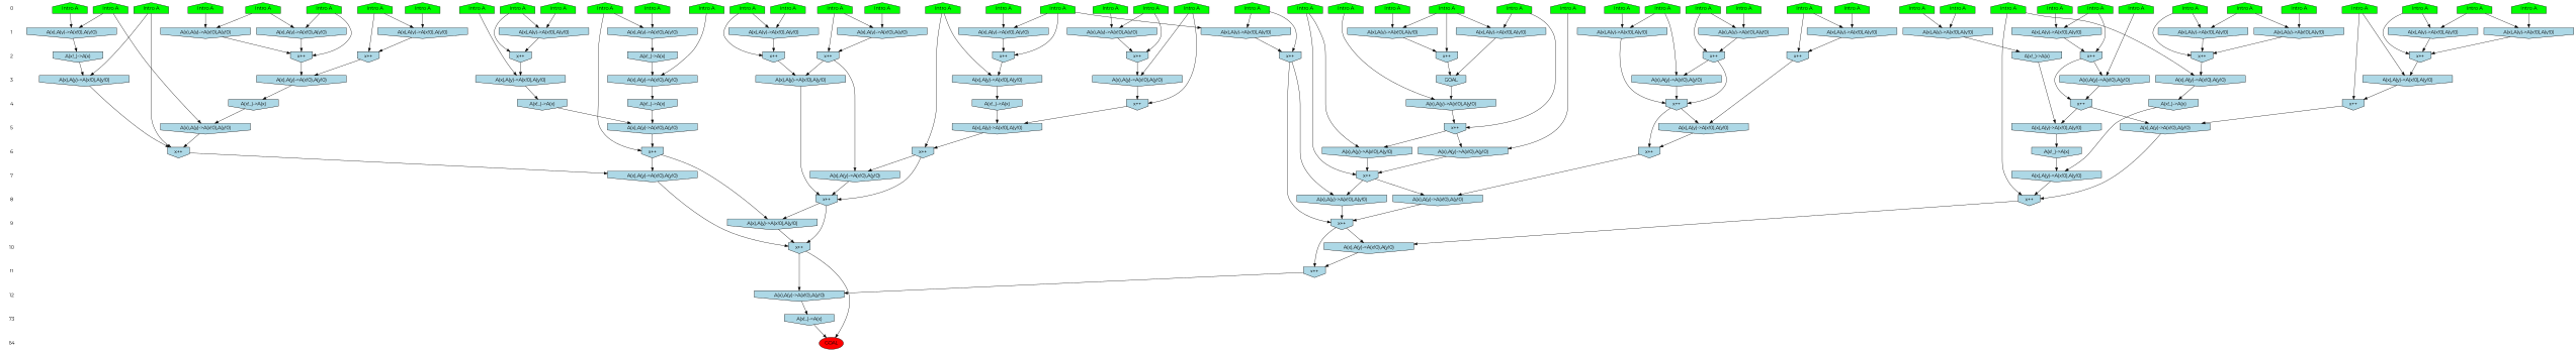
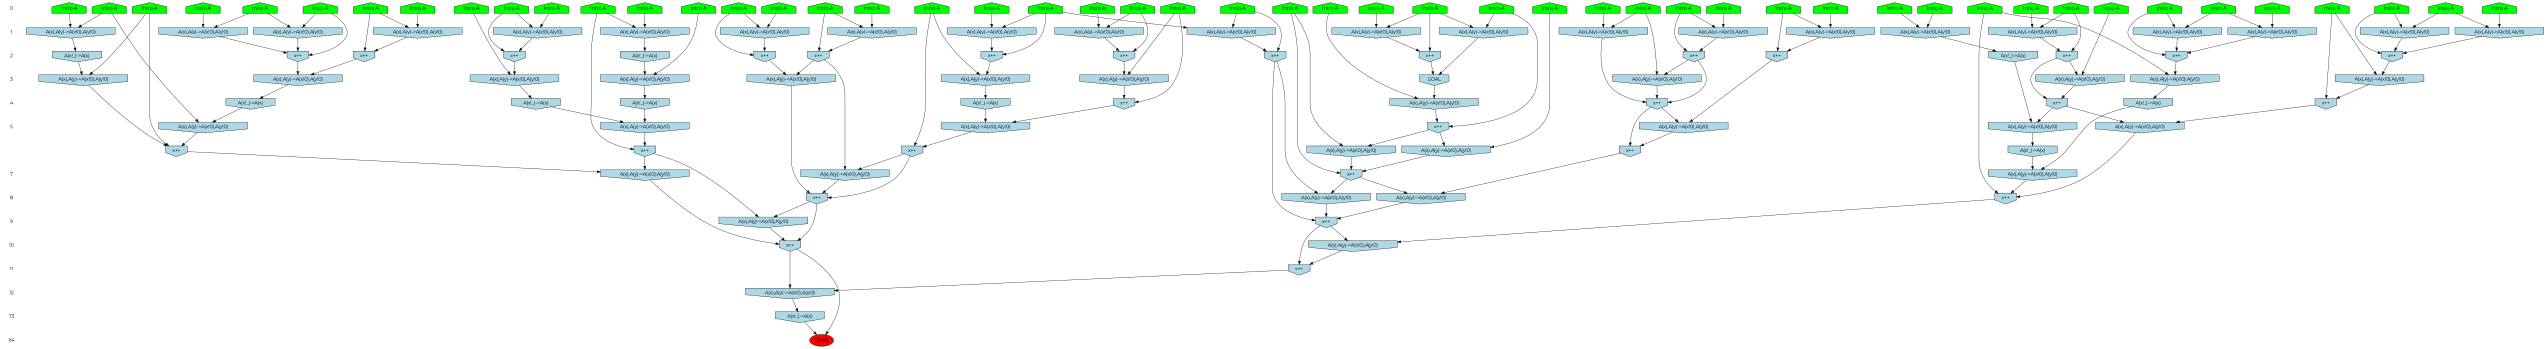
  digraph {
    fontname=Montserrat
    ranksep=.5
    node [fontname=Montserrat shape=invhouse fillcolor=lightblue style=filled]
    edge [fontname=Montserrat]
    0 [shape=plaintext fillcolor="" style=""]
    n2 [fillcolor=green label="Intro A" shape=house]
    n3 [fillcolor=green label="Intro A" shape=house]
    n4 [fillcolor=green label="Intro A" shape=house]
    n5 [fillcolor=green label="Intro A" shape=house]
    n6 [fillcolor=green label="Intro A" shape=house]
    n7 [fillcolor=green label="Intro A" shape=house]
    n8 [fillcolor=green label="Intro A" shape=house]
    n9 [fillcolor=green label="Intro A" shape=house]
    n10 [fillcolor=green label="Intro A" shape=house]
    n11 [fillcolor=green label="Intro A" shape=house]
    n12 [fillcolor=green label="Intro A" shape=house]
    n13 [fillcolor=green label="Intro A" shape=house]
    n14 [fillcolor=green label="Intro A" shape=house]
    n15 [fillcolor=green label="Intro A" shape=house]
    n16 [fillcolor=green label="Intro A" shape=house]
    n17 [fillcolor=green label="Intro A" shape=house]
    n18 [fillcolor=green label="Intro A" shape=house]
    n19 [fillcolor=green label="Intro A" shape=house]
    n20 [fillcolor=green label="Intro A" shape=house]
    n21 [fillcolor=green label="Intro A" shape=house]
    n22 [fillcolor=green label="Intro A" shape=house]
    n23 [fillcolor=green label="Intro A" shape=house]
    n24 [fillcolor=green label="Intro A" shape=house]
    n25 [fillcolor=green label="Intro A" shape=house]
    n26 [fillcolor=green label="Intro A" shape=house]
    n27 [fillcolor=green label="Intro A" shape=house]
    n28 [fillcolor=green label="Intro A" shape=house]
    n29 [fillcolor=green label="Intro A" shape=house]
    n30 [fillcolor=green label="Intro A" shape=house]
    n31 [fillcolor=green label="Intro A" shape=house]
    n32 [fillcolor=green label="Intro A" shape=house]
    n33 [fillcolor=green label="Intro A" shape=house]
    n34 [fillcolor=green label="Intro A" shape=house]
    n35 [fillcolor=green label="Intro A" shape=house]
    n36 [fillcolor=green label="Intro A" shape=house]
    n37 [fillcolor=green label="Intro A" shape=house]
    n38 [fillcolor=green label="Intro A" shape=house]
    n39 [fillcolor=green label="Intro A" shape=house]
    n40 [fillcolor=green label="Intro A" shape=house]
    n41 [fillcolor=green label="Intro A" shape=house]
    n42 [fillcolor=green label="Intro A" shape=house]
    n43 [fillcolor=green label="Intro A" shape=house]
    n44 [fillcolor=green label="Intro A" shape=house]
    n45 [fillcolor=green label="Intro A" shape=house]
    n46 [fillcolor=green label="Intro A" shape=house]
    n47 [fillcolor=green label="Intro A" shape=house]
    n48 [fillcolor=green label="Intro A" shape=house]
    n49 [fillcolor=green label="Intro A" shape=house]
    n50 [fillcolor=green label="Intro A" shape=house]
    n51 [fillcolor=green label="Intro A" shape=house]
    12 [shape=plaintext fillcolor="" style=""]
    n53 [label="A(x),A(y)->A(x!0),A(y!0)"]
    1 [shape=plaintext fillcolor="" style=""]
    n55 [label="A(x),A(y)->A(x!0),A(y!0)"]
    n56 [label="A(x),A(y)->A(x!0),A(y!0)"]
    n57 [label="A(x),A(y)->A(x!0),A(y!0)"]
    n58 [label="A(x),A(y)->A(x!0),A(y!0)"]
    n59 [label="A(x),A(y)->A(x!0),A(y!0)"]
    n60 [label="A(x),A(y)->A(x!0),A(y!0)"]
    n61 [label="A(x),A(y)->A(x!0),A(y!0)"]
    n62 [label="A(x),A(y)->A(x!0),A(y!0)"]
    n63 [label="A(x),A(y)->A(x!0),A(y!0)"]
    n64 [label="A(x),A(y)->A(x!0),A(y!0)"]
    n65 [label="A(x),A(y)->A(x!0),A(y!0)"]
    n66 [label="A(x),A(y)->A(x!0),A(y!0)"]
    n67 [label="A(x),A(y)->A(x!0),A(y!0)"]
    n68 [label="A(x),A(y)->A(x!0),A(y!0)"]
    n69 [label="A(x),A(y)->A(x!0),A(y!0)"]
    n70 [label="A(x),A(y)->A(x!0),A(y!0)"]
    n71 [label="A(x),A(y)->A(x!0),A(y!0)"]
    n72 [label="A(x),A(y)->A(x!0),A(y!0)"]
    n73 [label="A(x),A(y)->A(x!0),A(y!0)"]
    n74 [label="A(x),A(y)->A(x!0),A(y!0)"]
    n75 [label="A(x),A(y)->A(x!0),A(y!0)"]
    n76 [label="A(x),A(y)->A(x!0),A(y!0)"]
    2 [shape=plaintext fillcolor="" style=""]
    n78 [label="x++"]
    n79 [label="x++"]
    n80 [label="x++"]
    n81 [label="x++"]
    n82 [label="x++"]
    n83 [label="x++"]
    n84 [label="x++"]
    n85 [label="x++"]
    n86 [label="A(x!_)->A(x)"]
    n87 [label="x++"]
    n88 [label="x++"]
    n89 [label="A(x!_)->A(x)"]
    n90 [label="x++"]
    n91 [label="x++"]
    n92 [label="A(x!_)->A(x)"]
    n93 [label="x++"]
    n94 [label="x++"]
    3 [shape=plaintext fillcolor="" style=""]
    n96 [label="A(x),A(y)->A(x!0),A(y!0)"]
    n97 [label=GOAL]
    n98 [label="A(x),A(y)->A(x!0),A(y!0)"]
    n99 [label="A(x),A(y)->A(x!0),A(y!0)"]
    n100 [label="A(x),A(y)->A(x!0),A(y!0)"]
    n101 [label="A(x),A(y)->A(x!0),A(y!0)"]
    n102 [label="A(x),A(y)->A(x!0),A(y!0)"]
    n103 [label="A(x),A(y)->A(x!0),A(y!0)"]
    n104 [label="A(x),A(y)->A(x!0),A(y!0)"]
    n105 [label="A(x),A(y)->A(x!0),A(y!0)"]
    n106 [label="A(x),A(y)->A(x!0),A(y!0)"]
    n107 [label="A(x),A(y)->A(x!0),A(y!0)"]
    4 [shape=plaintext fillcolor="" style=""]
    n109 [label="A(x),A(y)->A(x!0),A(y!0)"]
    n110 [label="A(x!_)->A(x)"]
    n111 [label="x++"]
    n112 [label="x++"]
    n113 [label="A(x!_)->A(x)"]
    n114 [label="A(x!_)->A(x)"]
    n115 [label="x++"]
    n116 [label="x++"]
    n117 [label="A(x!_)->A(x)"]
    n118 [label="A(x!_)->A(x)"]
    5 [shape=plaintext fillcolor="" style=""]
    n120 [label="x++"]
    n121 [label="A(x),A(y)->A(x!0),A(y!0)"]
    n122 [label="A(x),A(y)->A(x!0),A(y!0)"]
    n123 [label="A(x),A(y)->A(x!0),A(y!0)"]
    n124 [label="A(x),A(y)->A(x!0),A(y!0)"]
    n125 [label="A(x),A(y)->A(x!0),A(y!0)"]
    n126 [label="A(x),A(y)->A(x!0),A(y!0)"]
-   6 [shape=plaintext fillcolor="" style=""]
    n128 [label="A(x),A(y)->A(x!0),A(y!0)"]
    n129 [label="x++"]
    n130 [label="A(x),A(y)->A(x!0),A(y!0)"]
    n131 [label="x++"]
    n132 [label="A(x!_)->A(x)"]
    n133 [label="x++"]
    n134 [label="x++"]
    7 [shape=plaintext fillcolor="" style=""]
    n136 [label="x++"]
    n137 [label="A(x),A(y)->A(x!0),A(y!0)"]
    n138 [label="A(x),A(y)->A(x!0),A(y!0)"]
    n139 [label="A(x),A(y)->A(x!0),A(y!0)"]
    8 [shape=plaintext fillcolor="" style=""]
    n141 [label="A(x),A(y)->A(x!0),A(y!0)"]
    n142 [label="x++"]
    n143 [label="A(x),A(y)->A(x!0),A(y!0)"]
    n144 [label="x++"]
    9 [shape=plaintext fillcolor="" style=""]
    n146 [label="x++"]
    n147 [label="A(x),A(y)->A(x!0),A(y!0)"]
    10 [shape=plaintext fillcolor="" style=""]
    n149 [label="x++"]
    n150 [label="A(x),A(y)->A(x!0),A(y!0)"]
    11 [shape=plaintext fillcolor="" style=""]
    n152 [label="x++"]
    n153 [label=73 shape=plaintext fillcolor="" style=""]
    n154 [label="A(x!_)->A(x)"]
    n155 [label=64 shape=plaintext fillcolor="" style=""]
    n156 [fillcolor=red label=GOAL shape=""]
    subgraph sub_1 {
      rank=same
      0
      n2
      n3
      n4
      n5
      n6
      n7
      n8
      n9
      n10
      n11
      n12
      n13
      n14
      n15
      n16
      n17
      n18
      n19
      n20
      n21
      n22
      n23
      n24
      n25
      n26
      n27
      n28
      n29
      n30
      n31
      n32
      n33
      n34
      n35
      n36
      n37
      n38
      n39
      n40
      n41
      n42
      n43
      n44
      n45
      n46
      n47
      n48
      n49
      n50
      n51
    }
    subgraph sub_2 {
      rank=same
      12
      n53
    }
    subgraph sub_3 {
      rank=same
      1
      n55
      n56
      n57
      n58
      n59
      n60
      n61
      n62
      n63
      n64
      n65
      n66
      n67
      n68
      n69
      n70
      n71
      n72
      n73
      n74
      n75
      n76
    }
    subgraph sub_4 {
      rank=same
      2
      n78
      n79
      n80
      n81
      n82
      n83
      n84
      n85
      n86
      n87
      n88
      n89
      n90
      n91
      n92
      n93
      n94
    }
    subgraph sub_5 {
      rank=same
      3
      n96
      n97
      n98
      n99
      n100
      n101
      n102
      n103
      n104
      n105
      n106
      n107
    }
    subgraph sub_6 {
      rank=same
      4
      n109
      n110
      n111
      n112
      n113
      n114
      n115
      n116
      n117
      n118
    }
    subgraph sub_7 {
      rank=same
      5
      n120
      n121
      n122
      n123
      n124
      n125
      n126
    }
    subgraph sub_8 {
      rank=same
-     6
      n128
      n129
      n130
      n131
      n132
      n133
      n134
    }
    subgraph sub_9 {
      rank=same
      7
      n136
      n137
      n138
      n139
    }
    subgraph sub_10 {
      rank=same
      8
      n141
      n142
      n143
      n144
    }
    subgraph sub_11 {
      rank=same
      9
      n146
      n147
    }
    subgraph sub_12 {
      rank=same
      10
      n149
      n150
    }
    subgraph sub_13 {
      rank=same
      11
      n152
    }
    subgraph sub_14 {
      rank=same
      n153
      n154
    }
    subgraph sub_15 {
      rank=same
      n155
      n156
    }
    0 -> 1 [style=invis]
    n2 -> n73
    n2 -> n91
    n3 -> n59
    n3 -> n85
    n4 -> n105
    n4 -> n144
    n5 -> n104
    n6 -> n63
    n6 -> n65
    n6 -> n82
    n7 -> n103
    n8 -> n130
    n8 -> n136
    n9 -> n60
    n10 -> n63
    n10 -> n120
    n11 -> n75
    n12 -> n56
    n12 -> n73
    n12 -> n79
    n13 -> n67
    n13 -> n84
    n14 -> n64
    n15 -> n72
    n16 -> n62
    n16 -> n80
    n17 -> n96
    n17 -> n129
    n18 -> n57
    n19 -> n72
    n19 -> n98
    n20 -> n106
    n20 -> n133
    n21 -> n68
    n22 -> n102
    n23 -> n71
    n23 -> n87
    n24 -> n60
    n24 -> n81
    n25 -> n55
    n26 -> n109
    n27 -> n58
    n27 -> n123
    n28 -> n55
    n28 -> n78
    n29 -> n69
    n30 -> n57
    n30 -> n90
    n31 -> n64
    n31 -> n83
    n32 -> n65
    n33 -> n68
    n33 -> n134
    n34 -> n70
    n35 -> n76
    n36 -> n76
    n36 -> n94
    n37 -> n99
    n37 -> n112
    n38 -> n74
    n38 -> n93
    n39 -> n58
    n40 -> n61
    n41 -> n67
    n41 -> n70
    n42 -> n56
    n43 -> n101
    n43 -> n115
    n44 -> n61
    n45 -> n74
    n45 -> n75
    n46 -> n62
    n47 -> n66
    n48 -> n66
    n48 -> n71
    n49 -> n128
    n50 -> n59
    n51 -> n69
    n51 -> n88
    12 -> n153 [style=invis]
    n53 -> n154
    1 -> 2 [style=invis]
    n55 -> n78
    n56 -> n79
    n57 -> n90
    n58 -> n92
    n59 -> n85
    n60 -> n81
    n61 -> n86
    n62 -> n80
    n63 -> n97
    n64 -> n83
    n65 -> n82
    n66 -> n87
    n67 -> n84
    n68 -> n89
    n69 -> n88
    n70 -> n84
    n71 -> n87
    n72 -> n111
    n73 -> n91
    n74 -> n93
    n75 -> n93
    n76 -> n94
    2 -> 3 [style=invis]
    n78 -> n98
    n78 -> n111
    n79 -> n96
    n80 -> n107
    n81 -> n99
    n82 -> n97
    n83 -> n100
    n84 -> n100
    n85 -> n102
    n85 -> n116
    n86 -> n125
    n87 -> n101
    n88 -> n121
    n89 -> n103
    n90 -> n104
    n91 -> n143
    n91 -> n146
    n92 -> n106
    n93 -> n105
    n94 -> n107
    n94 -> n137
    3 -> 4 [style=invis]
    n96 -> n110
    n97 -> n109
    n98 -> n111
    n99 -> n112
    n100 -> n113
    n101 -> n115
    n102 -> n116
    n103 -> n114
    n104 -> n117
    n105 -> n118
    n106 -> n133
    n107 -> n142
    4 -> 5 [style=invis]
    n109 -> n120
    n110 -> n122
    n111 -> n121
    n111 -> n131
    n112 -> n122
    n113 -> n123
    n114 -> n126
    n115 -> n124
    n116 -> n124
    n116 -> n125
    n117 -> n126
    n118 -> n138
-   5 -> 6 [style=invis]
    n120 -> n128
    n120 -> n130
    n121 -> n131
    n122 -> n129
    n123 -> n133
    n124 -> n144
    n125 -> n132
    n126 -> n134
-   6 -> 7 [style=invis]
    n128 -> n136
    n129 -> n137
    n129 -> n142
    n130 -> n136
    n131 -> n141
    n132 -> n138
    n133 -> n139
    n134 -> n139
    n134 -> n147
    7 -> 8 [style=invis]
    n136 -> n141
    n136 -> n143
    n137 -> n142
    n138 -> n144
    n139 -> n149
    8 -> 9 [style=invis]
    n141 -> n146
    n142 -> n147
    n142 -> n149
    n143 -> n146
    n144 -> n150
    9 -> 10 [style=invis]
    n146 -> n150
    n146 -> n152
    n147 -> n149
    10 -> 11 [style=invis]
    n149 -> n53
    n149 -> n156
    n150 -> n152
    11 -> 12 [style=invis]
    n152 -> n53
    n153 -> n155 [style=invis]
    n154 -> n156
  }
